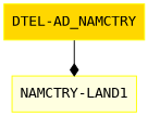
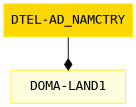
  digraph {
    fontname="DejaVu Sans Mono"
    node [color=yellow shape=box style=filled fontname="DejaVu Sans Mono"]
    "DTEL-AD_NAMCTRY" [fillcolor=gold]
-   "DOMA-LAND1" [fillcolor=lightyellow label="NAMCTRY-LAND1"]
+   "DOMA-LAND1" [fillcolor=lightyellow]
    "DTEL-AD_NAMCTRY" -> "DOMA-LAND1" [arrowhead=diamond fontname="DejaVu Sans Mono"]
  }
